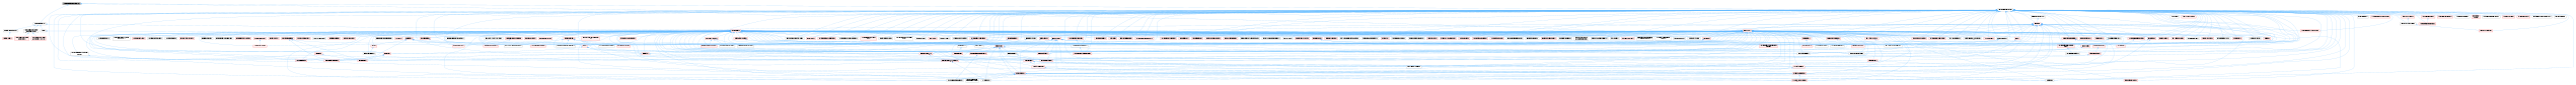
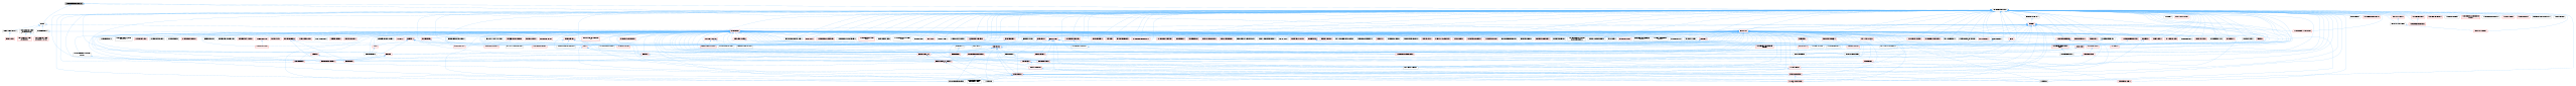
  digraph {
    fontname=Lato
    node [color=red fillcolor="#FFF0F0" fontname=Lato fontsize=10 shape=box style=filled]
    edge [color=steelblue1 dir=back fontname=Lato fontsize=10 labelfontname=Helvetica labelfontsize=10 style=solid]
    n1 [color=gray40 fillcolor=grey60 fontcolor=black height=0.2 label="WeakObjectPtrTemplatesFwd.h" width=0.4]
    n2 [color=grey40 fillcolor=white height=0.2 label="MeshPaintVisualize.h" width=0.4]
-   n3 [color=grey40 fillcolor=white height=0.2 label="WeakObjectPtrFwd.h" width=0.4]
+   n3 [color=grey40 fillcolor=white height=0.2 label="Dialog.h" width=0.4]
    n4 [color=grey40 fillcolor=white height=0.2 label="WeakObjectPtrTemplates.h" width=0.4]
    n5 [color=grey40 fillcolor=white height=0.2 label="IObjectModelExtension.h" width=0.4]
-   n6 [color=grey40 fillcolor=white height=0.2 label="Node.h" width=0.4]
+   n6 [color=grey40 fillcolor=white height=0.2 label="ScriptDelegateFwd.h" width=0.4]
    n7 [color=grey40 fillcolor=white height=0.2 label="VPFullScreenUserWidget\l_PostProcessBase.h" width=0.4]
    n8 [height=0.2 label="WeakObjectPtr.h" width=0.4]
    n9 [height=0.2 label="BlueprintActionFilter.h" width=0.4]
    n10 [height=0.2 label="CoreNet.h" width=0.4]
    n11 [height=0.2 label="FieldPath.h" width=0.4]
    n12 [height=0.2 label="K2Node_MacroInstance.h" width=0.4]
    n13 [height=0.2 label="MovieSceneEvent.h" width=0.4]
    n14 [height=0.2 label="WeakFieldPtr.h" width=0.4]
    n15 [height=0.2 label="SKismetInspector.h" width=0.4]
    n16 [color=grey40 fillcolor=white height=0.2 label="SRigVMDetailsInspector.h" width=0.4]
    n17 [height=0.2 label="BlueprintEditor.h" width=0.4]
    n18 [color=grey40 fillcolor=white height=0.2 label="BPVariableDragDropAction.h" width=0.4]
    n19 [height=0.2 label="BlueprintEditorModes.h" width=0.4]
-   n20 [color=grey40 fillcolor=white height=0.2 label="SoundWaveCompiler\lDebugObjectWidget.h" width=0.4]
+   n20 [color=grey40 fillcolor=white height=0.2 label="SBlueprintEditorSelected\lDebugObjectWidget.h" width=0.4]
    n21 [color=grey40 fillcolor=white height=0.2 label="SMyBlueprint.h" width=0.4]
    n22 [color=grey40 fillcolor=white height=0.2 label="SSCSEditor.h" width=0.4]
    n23 [height=0.2 label="BezierChannelCurveModel.h" width=0.4]
    n24 [color=grey40 fillcolor=white height=0.2 label="BlueprintManagedListDetails.h" width=0.4]
    n25 [color=grey40 fillcolor=white height=0.2 label="BoolChannelCurveModel.h" width=0.4]
    n26 [height=0.2 label="ChannelCurveModel.h" width=0.4]
    n27 [color=grey40 fillcolor=white height=0.2 label="IntegerChannelCurveModel.h" width=0.4]
    n28 [height=0.2 label="ComponentVisualizer.h" width=0.4]
    n29 [color=grey40 fillcolor=white height=0.2 label="ConstraintChannelCurveModel.h" width=0.4]
    n30 [height=0.2 label="EdGraphSchema_K2.h" width=0.4]
    n31 [height=0.2 label="EdGraphSchema_K2_Actions.h" width=0.4]
    n32 [height=0.2 label="EdGraphUtilities.h" width=0.4]
    n33 [color=grey40 fillcolor=white height=0.2 label="SPinValueInspector.h" width=0.4]
    n34 [height=0.2 label="MovieSceneDirectorBlueprint\lUtils.h" width=0.4]
    n35 [color=grey40 fillcolor=white height=0.2 label="SoundSubmixGraphNode.h" width=0.4]
    n36 [height=0.2 label="FindInBlueprintManager.h" width=0.4]
    n37 [height=0.2 label="FolderModel.h" width=0.4]
    n38 [height=0.2 label="SequencerChannelTraits.h" width=0.4]
    n39 [height=0.2 label="ISequencerSection.h" width=0.4]
    n40 [height=0.2 label="InputState.h" width=0.4]
    n41 [height=0.2 label="LevelSequenceObject.h" width=0.4]
    n42 [height=0.2 label="MovieSceneEvalTemplate.h" width=0.4]
    n43 [color=grey40 fillcolor=white height=0.2 label="MovieSceneEvaluationTrack.h" width=0.4]
    n44 [height=0.2 label="MovieSceneEvaluationTemplate.h" width=0.4]
    n45 [height=0.2 label="MovieSceneEvaluationField.h" width=0.4]
    n46 [height=0.2 label="MovieSceneEvaluationState.h" width=0.4]
    n47 [height=0.2 label="MovieScenePreAnimatedState.h" width=0.4]
    n48 [height=0.2 label="MovieSceneSequenceHierarchy.h" width=0.4]
    n49 [height=0.2 label="MovieSceneSpawnRegister.h" width=0.4]
    n50 [color=grey40 fillcolor=white height=0.2 label="MovieSceneSpawnableAnnotation.h" width=0.4]
    n51 [height=0.2 label="MovieSceneTrackEvaluation\lField.h" width=0.4]
    n52 [height=0.2 label="PackageReload.h" width=0.4]
    n53 [height=0.2 label="PropertyEditorDelegates.h" width=0.4]
    n54 [color=grey40 fillcolor=white height=0.2 label="RichCurveEditorModel.h" width=0.4]
    n55 [color=grey40 fillcolor=white height=0.2 label="SCSVImportOptions.h" width=0.4]
    n56 [height=0.2 label="SGraphNode.h" width=0.4]
    n57 [color=grey40 fillcolor=white height=0.2 label="SWorldPartitionBuildNavigation\lDialog.h" width=0.4]
    n58 [color=grey40 fillcolor=white height=0.2 label="SequenceModel.h" width=0.4]
    n59 [height=0.2 label="SoundEffectBase.h" width=0.4]
    n60 [height=0.2 label="StateTargets.h" width=0.4]
    n61 [height=0.2 label="TransformProxy.h" width=0.4]
    n62 [height=0.2 label="ToolContextInterfaces.h" width=0.4]
    n63 [height=0.2 label="TrackModel.h" width=0.4]
    n64 [color=grey40 fillcolor=white height=0.2 label="TrackRowModel.h" width=0.4]
    n65 [height=0.2 label="WorldPartitionActorDesc.h" width=0.4]
    n66 [height=0.2 label="WorldPartitionHandle.h" width=0.4]
    n67 [color=grey40 fillcolor=white height=0.2 label="AnimSequenceHelpers.h" width=0.4]
    n68 [height=0.2 label="AttributesContainer.h" width=0.4]
    n69 [height=0.2 label="AttributesRuntime.h" width=0.4]
    n70 [color=grey40 fillcolor=white height=0.2 label="AnimStateAliasNode.h" width=0.4]
    n71 [height=0.2 label="CompilerResultsLog.h" width=0.4]
    n72 [height=0.2 label="GraphEditorDragDropAction.h" width=0.4]
    n73 [color=grey40 fillcolor=white height=0.2 label="MovieSceneEventUtils.h" width=0.4]
    n74 [color=grey40 fillcolor=white height=0.2 label="SkinWeightProfileManager.h" width=0.4]
    n75 [height=0.2 label="InteractionMechanic.h" width=0.4]
    n76 [color=grey40 fillcolor=white height=0.2 label="AssetTypeActions_SoundBase.h" width=0.4]
    n77 [color=grey40 fillcolor=white height=0.2 label="AudioMeter.h" width=0.4]
    n78 [height=0.2 label="ChaosMoverSimulation.h" width=0.4]
    n79 [height=0.2 label="ClassIconFinder.h" width=0.4]
    n80 [height=0.2 label="Core.h" width=0.4]
    n81 [height=0.2 label="CoreMinimal.h" width=0.4]
    n82 [color=grey40 fillcolor=white height=0.2 label="CoreSharedPCH.h" width=0.4]
    n83 [height=0.2 label="DesignerExtension.h" width=0.4]
    n84 [height=0.2 label="GraphEditor.h" width=0.4]
    n85 [height=0.2 label="ISequencer.h" width=0.4]
    n86 [height=0.2 label="IStereoLayers.h" width=0.4]
    n87 [height=0.2 label="MovieScene.h" width=0.4]
    n88 [height=0.2 label="MovieSceneObjectBindingID.h" width=0.4]
    n89 [height=0.2 label="PropertyAccess.h" width=0.4]
    n90 [height=0.2 label="RigVMEdGraphNode.h" width=0.4]
    n91 [color=grey40 fillcolor=white height=0.2 label="SKismetDebugTreeView.h" width=0.4]
    n92 [color=grey40 fillcolor=white height=0.2 label="STimecodeProvider.h" width=0.4]
    n93 [height=0.2 label="Selection.h" width=0.4]
    n94 [height=0.2 label="SkeletalMeshTypes.h" width=0.4]
    n95 [color=grey40 fillcolor=white height=0.2 label="SoundCueFactoryNew.h" width=0.4]
    n96 [height=0.2 label="SoundFactory.h" width=0.4]
    n97 [color=grey40 fillcolor=white height=0.2 label="WatchPointViewer.h" width=0.4]
    n98 [height=0.2 label="Delegate.h" width=0.4]
    n99 [height=0.2 label="MovieSceneEntitySystemRunner.h" width=0.4]
    n100 [color=grey40 fillcolor=white height=0.2 label="DelegateInstancesImpl.h" width=0.4]
    n101 [color=grey40 fillcolor=white height=0.2 label="FractureSettings.h" width=0.4]
-   n102 [height=0.2 label="IMovieSceneCustomClockSource.h" width=0.4]
+   n102 [height=0.2 label="MovieSceneDirectorBlueprint.h" width=0.4]
    n103 [height=0.2 label="MetasoundAssetBase.h" width=0.4]
    n104 [height=0.2 label="MetasoundAssetKey.h" width=0.4]
    n105 [color=grey40 fillcolor=white height=0.2 label="MetasoundAssetManager.h" width=0.4]
    n106 [height=0.2 label="MovieSceneCondition.h" width=0.4]
    n107 [height=0.2 label="MovieSceneGroupCondition.h" width=0.4]
    n108 [height=0.2 label="MovieSceneInterrogation.h" width=0.4]
    n109 [color=grey40 fillcolor=white height=0.2 label="MovieSceneMediaData.h" width=0.4]
-   n110 [height=0.2 label="GraphEditor\lSource.h" width=0.4]
+   n110 [height=0.2 label="MovieScenePreAnimatedCapture\lSource.h" width=0.4]
    n111 [color=grey40 fillcolor=white height=0.2 label="MovieSceneSequenceWeights.h" width=0.4]
    n112 [height=0.2 label="NavigationModifier.h" width=0.4]
    n113 [height=0.2 label="NavigationToolTrack.h" width=0.4]
    n114 [color=grey40 fillcolor=white height=0.2 label="RemoteControlComponentsUtils.h" width=0.4]
    n115 [color=grey40 fillcolor=white height=0.2 label="SKeyEditInterface.h" width=0.4]
    n116 [height=0.2 label="SectionModel.h" width=0.4]
    n117 [height=0.2 label="SparseDelegate.h" width=0.4]
    n118 [height=0.2 label="VPFullScreenUserWidget\l_PostProcess.h" width=0.4]
    n119 [height=0.2 label="VPFullScreenUserWidget\l_PostProcessWithSVE.h" width=0.4]
    n120 [height=0.2 label="Field.h" width=0.4]
    n121 [height=0.2 label="CoreUObject.h" width=0.4]
    n122 [height=0.2 label="CoreUObjectSharedPCH.h" width=0.4]
    n123 [height=0.2 label="BlueprintNodeBinder.h" width=0.4]
-   n124 [color=grey40 fillcolor=white height=0.2 label="GeneratedBlueprintDelegate.h" width=0.4]
+   n124 [color=grey40 fillcolor=white height=0.2 label="ActorDeferredScriptManager.h" width=0.4]
    n125 [height=0.2 label="AnimBank.h" width=0.4]
    n126 [color=grey40 fillcolor=white height=0.2 label="ArchiveUObjectFromStructured\lArchive.h" width=0.4]
    n127 [color=grey40 fillcolor=white height=0.2 label="AssetCompilingManager.h" width=0.4]
    n128 [height=0.2 label="AttributeTypes.h" width=0.4]
    n129 [height=0.2 label="AudioDeviceHandle.h" width=0.4]
    n130 [height=0.2 label="AudioDeviceManager.h" width=0.4]
    n131 [height=0.2 label="BlueprintAsyncActionBase.h" width=0.4]
    n132 [height=0.2 label="BoneContainer.h" width=0.4]
    n133 [height=0.2 label="BrainComponent.h" width=0.4]
    n134 [color=grey40 fillcolor=white height=0.2 label="CacheCollectionCustomization.h" width=0.4]
    n135 [color=grey40 fillcolor=white height=0.2 label="CommonUIActionRouterBase.h" width=0.4]
    n136 [color=grey40 fillcolor=white height=0.2 label="CommonUIVisibilitySubsystem.h" width=0.4]
    n137 [color=grey40 fillcolor=white height=0.2 label="ComponentDelegateBinding.h" width=0.4]
    n138 [color=grey40 fillcolor=white height=0.2 label="ContentBundleClient.h" width=0.4]
    n139 [height=0.2 label="ContentBundleContainer.h" width=0.4]
    n140 [color=grey40 fillcolor=white height=0.2 label="ContentBundleEditor.h" width=0.4]
    n141 [height=0.2 label="ContentStreaming.h" width=0.4]
    n142 [height=0.2 label="CookCommandlet.h" width=0.4]
    n143 [height=0.2 label="CookOnTheFlyServer.h" width=0.4]
    n144 [color=grey40 fillcolor=white height=0.2 label="DataRegistry.h" width=0.4]
    n145 [height=0.2 label="ReferencePose.h" width=0.4]
    n146 [color=grey40 fillcolor=white height=0.2 label="DataRegistryTypes.h" width=0.4]
    n147 [color=grey40 fillcolor=white height=0.2 label="DelayAction.h" width=0.4]
-   n148 [color=grey40 fillcolor=white height=0.2 label="DisplayClusterViewport\l_CameraDepthOfField.h" width=0.4]
+   n148 [color=grey40 fillcolor=white height=0.2 label="ArchiveUObjectFromStructured\l_CameraDepthOfField.h" width=0.4]
    n149 [height=0.2 label="DisplayClusterWeakStageActor\lPtr.h" width=0.4]
    n150 [height=0.2 label="DuplicatedObject.h" width=0.4]
    n151 [height=0.2 label="EdGraphNode.h" width=0.4]
    n152 [height=0.2 label="EdGraphPin.h" width=0.4]
    n153 [color=grey40 fillcolor=white height=0.2 label="EdGraphToken.h" width=0.4]
    n154 [color=grey40 fillcolor=white height=0.2 label="EditorActorFolders.h" width=0.4]
    n155 [height=0.2 label="EngineBaseTypes.h" width=0.4]
    n156 [color=grey40 fillcolor=white height=0.2 label="LevelEditorSequencerIntegration.h" width=0.4]
    n157 [height=0.2 label="ExternalDirtyActorsTracker.h" width=0.4]
    n158 [color=grey40 fillcolor=white height=0.2 label="FbxImporter.h" width=0.4]
    n159 [height=0.2 label="Folder.h" width=0.4]
    n160 [height=0.2 label="GameplayTaskTypes.h" width=0.4]
-   n161 [color=grey40 fillcolor=white height=0.2 label="GeneratedBlueprintDelegate\lObjectPositioning.h" width=0.4]
+   n161 [color=grey40 fillcolor=white height=0.2 label="GeneratedBlueprintDelegate\lBinding.h" width=0.4]
    n162 [height=0.2 label="ISequencerChannelInterface.h" width=0.4]
    n163 [color=grey40 fillcolor=white height=0.2 label="InvisibleToWidgetReflector\lMetaData.h" width=0.4]
    n164 [color=grey40 fillcolor=white height=0.2 label="LandscapeInfoMap.h" width=0.4]
    n165 [height=0.2 label="LatentActionManager.h" width=0.4]
    n166 [height=0.2 label="LatentActions.h" width=0.4]
    n167 [height=0.2 label="MetaData.h" width=0.4]
    n168 [height=0.2 label="MovieSceneEntityLedger.h" width=0.4]
    n169 [height=0.2 label="MovieSceneEvaluationTemplate\lInstance.h" width=0.4]
    n170 [color=grey40 fillcolor=white height=0.2 label="MovieSceneHitProxy.h" width=0.4]
    n171 [color=grey40 fillcolor=white height=0.2 label="MovieSceneSkeletalAnimation\lRootHitProxy.h" width=0.4]
    n172 [height=0.2 label="NavigationDirtyArea.h" width=0.4]
    n173 [color=grey40 fillcolor=white height=0.2 label="NavigationDirtyElement.h" width=0.4]
    n174 [color=grey40 fillcolor=white height=0.2 label="NavigationElement.h" width=0.4]
-   n175 [height=0.2 label="DisplayClusterViewport.h" width=0.4]
+   n175 [height=0.2 label="NavigationToolFilterData.h" width=0.4]
    n176 [height=0.2 label="ObjectKey.h" width=0.4]
    n177 [color=grey40 fillcolor=white height=0.2 label="ObjectPositioning.h" width=0.4]
    n178 [color=grey40 fillcolor=white height=0.2 label="ParticleEmitterInstanceOwner.h" width=0.4]
    n179 [height=0.2 label="ParticlePerfStatsManager.h" width=0.4]
    n180 [height=0.2 label="PathFollowingComponent.h" width=0.4]
    n181 [height=0.2 label="PersistentObjectPtr.h" width=0.4]
    n182 [height=0.2 label="PlatformInterfaceBase.h" width=0.4]
    n183 [height=0.2 label="PointerVariants.h" width=0.4]
    n184 [color=grey40 fillcolor=white height=0.2 label="PrecomputedVolumetricLightmap.h" width=0.4]
    n185 [color=grey40 fillcolor=white height=0.2 label="PreviewMeshCollectionFactory.h" width=0.4]
    n186 [color=grey40 fillcolor=white height=0.2 label="PreviewMode.h" width=0.4]
    n187 [height=0.2 label="PropertyPermissionList.h" width=0.4]
    n188 [height=0.2 label="ReflectionMetadata.h" width=0.4]
    n189 [color=grey40 fillcolor=white height=0.2 label="RigVMGraphDetailCustomization.h" width=0.4]
    n190 [height=0.2 label="RigVMUserWorkflow.h" width=0.4]
    n191 [color=grey40 fillcolor=white height=0.2 label="RigVMUserWorkflowRegistry.h" width=0.4]
    n192 [color=grey40 fillcolor=white height=0.2 label="SkeletonRemappingRegistry.h" width=0.4]
    n193 [height=0.2 label="SkinnedAssetCompiler.h" width=0.4]
    n194 [height=0.2 label="SlateSound.h" width=0.4]
    n195 [color=grey40 fillcolor=white height=0.2 label="SoundWaveCompiler.h" width=0.4]
    n196 [color=grey40 fillcolor=white height=0.2 label="SourceCodeNavigation.h" width=0.4]
    n197 [height=0.2 label="StateTreeNodeRef.h" width=0.4]
    n198 [color=grey40 fillcolor=white height=0.2 label="StaticLightingBuildContext.h" width=0.4]
    n199 [height=0.2 label="StaticMeshCompiler.h" width=0.4]
    n200 [height=0.2 label="StaticMeshLight.h" width=0.4]
    n1 -> n2
    n1 -> n3
    n1 -> n4
    n3 -> n5
    n3 -> n6
    n3 -> n7
    n3 -> n8
    n4 -> n9
    n4 -> n10
    n4 -> n11
    n4 -> n12
    n4 -> n13
    n4 -> n14
    n4 -> n15
    n4 -> n16
    n4 -> n17
    n4 -> n18
    n4 -> n19
    n4 -> n20
    n4 -> n21
    n4 -> n22
    n4 -> n23
    n4 -> n24
    n4 -> n25
    n4 -> n26
    n4 -> n27
    n4 -> n28
    n4 -> n29
    n4 -> n30
    n4 -> n31
    n4 -> n32
    n4 -> n33
    n4 -> n34
    n4 -> n35
    n4 -> n36
    n4 -> n37
    n4 -> n38
    n4 -> n39
    n4 -> n40
    n4 -> n41
    n4 -> n42
    n4 -> n43
    n4 -> n44
    n4 -> n45
    n4 -> n46
    n4 -> n47
    n4 -> n48
    n4 -> n49
    n4 -> n50
    n4 -> n51
    n4 -> n52
    n4 -> n53
    n4 -> n54
    n4 -> n55
    n4 -> n56
    n4 -> n57
    n4 -> n58
    n4 -> n59
    n4 -> n60
    n4 -> n61
    n4 -> n62
    n4 -> n63
    n4 -> n64
    n4 -> n65
    n4 -> n66
    n4 -> n67
    n4 -> n68
    n4 -> n69
    n4 -> n70
    n4 -> n71
    n4 -> n72
    n4 -> n73
    n4 -> n74
    n4 -> n75
    n4 -> n76
    n4 -> n77
    n4 -> n78
    n4 -> n79
    n4 -> n80
    n4 -> n81
    n4 -> n82
    n4 -> n83
    n4 -> n84
    n4 -> n85
    n4 -> n86
    n4 -> n87
    n4 -> n88
    n4 -> n89
    n4 -> n90
    n4 -> n91
    n4 -> n92
    n4 -> n93
    n4 -> n94
    n4 -> n95
    n4 -> n96
    n4 -> n97
    n4 -> n98
    n4 -> n99
    n4 -> n100
    n4 -> n101
    n4 -> n102
    n4 -> n103
    n4 -> n104
    n4 -> n105
    n4 -> n106
    n4 -> n107
    n4 -> n108
    n4 -> n109
    n4 -> n110
    n4 -> n111
    n4 -> n112
    n4 -> n113
    n4 -> n114
    n4 -> n115
    n5 -> n116
    n6 -> n117
    n7 -> n118
    n7 -> n119
    n8 -> n9
    n8 -> n10
    n8 -> n11
    n8 -> n13
    n8 -> n14
    n8 -> n15
    n8 -> n16
    n8 -> n17
    n8 -> n18
    n8 -> n20
    n8 -> n22
    n8 -> n23
    n8 -> n24
    n8 -> n25
    n8 -> n26
    n8 -> n27
    n8 -> n28
    n8 -> n29
    n8 -> n30
    n8 -> n31
    n8 -> n32
    n8 -> n33
    n8 -> n34
    n8 -> n35
    n8 -> n36
    n8 -> n37
    n8 -> n38
    n8 -> n39
    n8 -> n40
    n8 -> n41
    n8 -> n42
    n8 -> n43
    n8 -> n44
    n8 -> n45
    n8 -> n46
    n8 -> n47
    n8 -> n48
    n8 -> n49
    n8 -> n50
    n8 -> n51
    n8 -> n52
    n8 -> n53
    n8 -> n54
    n8 -> n55
    n8 -> n56
    n8 -> n57
    n8 -> n58
    n8 -> n59
    n8 -> n60
    n8 -> n61
    n8 -> n62
    n8 -> n63
    n8 -> n64
    n8 -> n65
    n8 -> n66
    n8 -> n117
    n8 -> n120
    n8 -> n121
    n8 -> n122
    n8 -> n123
    n8 -> n124
    n8 -> n125
    n8 -> n126
    n8 -> n127
    n8 -> n128
    n8 -> n129
    n8 -> n130
    n8 -> n131
    n8 -> n132
    n8 -> n133
    n8 -> n134
    n8 -> n135
    n8 -> n136
    n8 -> n137
    n8 -> n138
    n8 -> n139
    n8 -> n140
    n8 -> n141
    n8 -> n142
    n8 -> n143
    n8 -> n144
    n8 -> n145
    n8 -> n146
    n8 -> n147
    n8 -> n148
    n8 -> n149
    n8 -> n150
    n8 -> n151
    n8 -> n152
    n8 -> n153
    n8 -> n154
    n8 -> n155
    n8 -> n156
    n8 -> n157
    n8 -> n158
    n8 -> n159
    n8 -> n160
    n8 -> n161
    n8 -> n162
    n8 -> n163
    n8 -> n164
    n8 -> n165
    n8 -> n166
    n8 -> n167
    n8 -> n168
    n8 -> n169
    n8 -> n170
    n8 -> n171
    n8 -> n172
    n8 -> n173
    n8 -> n174
    n8 -> n175
    n8 -> n176
    n8 -> n177
    n8 -> n178
    n8 -> n179
    n8 -> n180
    n8 -> n181
    n8 -> n182
    n8 -> n183
    n8 -> n184
    n8 -> n185
    n8 -> n186
    n8 -> n187
    n8 -> n188
    n8 -> n189
    n8 -> n190
    n8 -> n191
    n8 -> n192
    n8 -> n193
    n8 -> n194
    n8 -> n195
    n8 -> n196
    n8 -> n197
    n8 -> n198
    n8 -> n199
    n8 -> n200
    n9 -> n12
    n10 -> n121
    n10 -> n122
    n11 -> n13
    n11 -> n14
    n14 -> n15
    n14 -> n16
    n14 -> n123
    n15 -> n17
    n17 -> n18
    n17 -> n19
    n17 -> n20
    n17 -> n21
    n17 -> n22
    n26 -> n23
    n26 -> n25
    n26 -> n27
    n30 -> n31
    n31 -> n21
    n34 -> n73
    n42 -> n43
    n43 -> n44
    n45 -> n43
    n45 -> n168
    n53 -> n15
    n53 -> n16
    n56 -> n35
    n60 -> n61
    n62 -> n75
    n68 -> n69
    n69 -> n128
    n72 -> n18
    n80 -> n121
    n81 -> n2
    n81 -> n9
    n81 -> n12
    n81 -> n15
    n81 -> n16
    n81 -> n17
    n81 -> n18
    n81 -> n19
    n81 -> n21
    n81 -> n22
    n81 -> n24
    n81 -> n28
    n81 -> n30
    n81 -> n31
    n81 -> n32
    n81 -> n33
    n81 -> n35
    n81 -> n36
    n81 -> n39
    n81 -> n40
    n81 -> n41
    n81 -> n42
    n81 -> n43
    n81 -> n44
    n81 -> n45
    n81 -> n46
    n81 -> n48
    n81 -> n49
    n81 -> n52
    n81 -> n55
    n81 -> n56
    n81 -> n59
    n81 -> n60
    n81 -> n61
    n81 -> n62
    n81 -> n65
    n81 -> n66
    n81 -> n70
    n81 -> n71
    n81 -> n72
    n81 -> n75
    n81 -> n76
    n81 -> n79
    n81 -> n80
    n81 -> n82
    n81 -> n83
    n81 -> n84
    n81 -> n85
    n81 -> n86
    n81 -> n87
    n81 -> n88
    n81 -> n89
    n81 -> n90
    n81 -> n91
    n81 -> n92
    n81 -> n93
    n81 -> n94
    n81 -> n95
    n81 -> n96
    n81 -> n97
    n81 -> n123
    n81 -> n128
    n81 -> n130
    n81 -> n131
    n81 -> n132
    n81 -> n133
    n81 -> n137
    n81 -> n138
    n81 -> n139
    n81 -> n140
    n81 -> n141
    n81 -> n144
    n81 -> n145
    n81 -> n146
    n81 -> n147
    n81 -> n148
    n81 -> n150
    n81 -> n151
    n81 -> n152
    n81 -> n153
    n81 -> n156
    n81 -> n158
    n81 -> n160
    n81 -> n161
    n81 -> n163
    n81 -> n164
    n81 -> n166
    n81 -> n180
    n81 -> n182
    n81 -> n184
    n81 -> n185
    n81 -> n186
    n81 -> n187
    n81 -> n188
    n81 -> n189
    n81 -> n190
    n81 -> n191
    n81 -> n192
    n81 -> n194
    n81 -> n196
    n81 -> n198
    n81 -> n200
    n82 -> n122
    n82 -> n169
    n84 -> n17
    n84 -> n56
    n85 -> n38
    n85 -> n156
    n88 -> n87
    n91 -> n33
    n98 -> n9
    n98 -> n10
    n98 -> n15
    n98 -> n16
    n98 -> n17
    n98 -> n20
    n98 -> n22
    n98 -> n24
    n98 -> n34
    n98 -> n36
    n98 -> n46
    n98 -> n53
    n98 -> n55
    n98 -> n61
    n98 -> n80
    n98 -> n81
    n98 -> n82
    n98 -> n84
    n98 -> n85
    n98 -> n87
    n98 -> n91
    n98 -> n93
    n98 -> n99
    n98 -> n117
    n98 -> n120
    n98 -> n127
    n98 -> n190
    n98 -> n191
    n100 -> n98
    n104 -> n105
    n105 -> n103
    n106 -> n107
    n117 -> n120
    n120 -> n9
    n120 -> n10
    n120 -> n11
    n123 -> n9
    n126 -> n122
    n129 -> n130
    n132 -> n67
    n132 -> n68
    n144 -> n145
    n146 -> n144
    n150 -> n121
    n151 -> n9
    n151 -> n12
    n151 -> n17
    n151 -> n30
    n151 -> n32
    n151 -> n34
    n151 -> n35
    n151 -> n70
    n151 -> n71
    n151 -> n152
    n152 -> n12
    n152 -> n17
    n152 -> n21
    n152 -> n30
    n152 -> n31
    n152 -> n32
    n152 -> n33
    n152 -> n71
    n152 -> n72
    n152 -> n153
    n153 -> n71
    n155 -> n28
    n155 -> n74
    n155 -> n135
    n155 -> n156
    n159 -> n154
    n162 -> n38
    n165 -> n147
    n166 -> n147
    n167 -> n121
    n176 -> n71
    n176 -> n122
    n176 -> n141
    n176 -> n156
    n176 -> n159
    n181 -> n120
    n181 -> n121
    n181 -> n122
    n190 -> n191
  }
